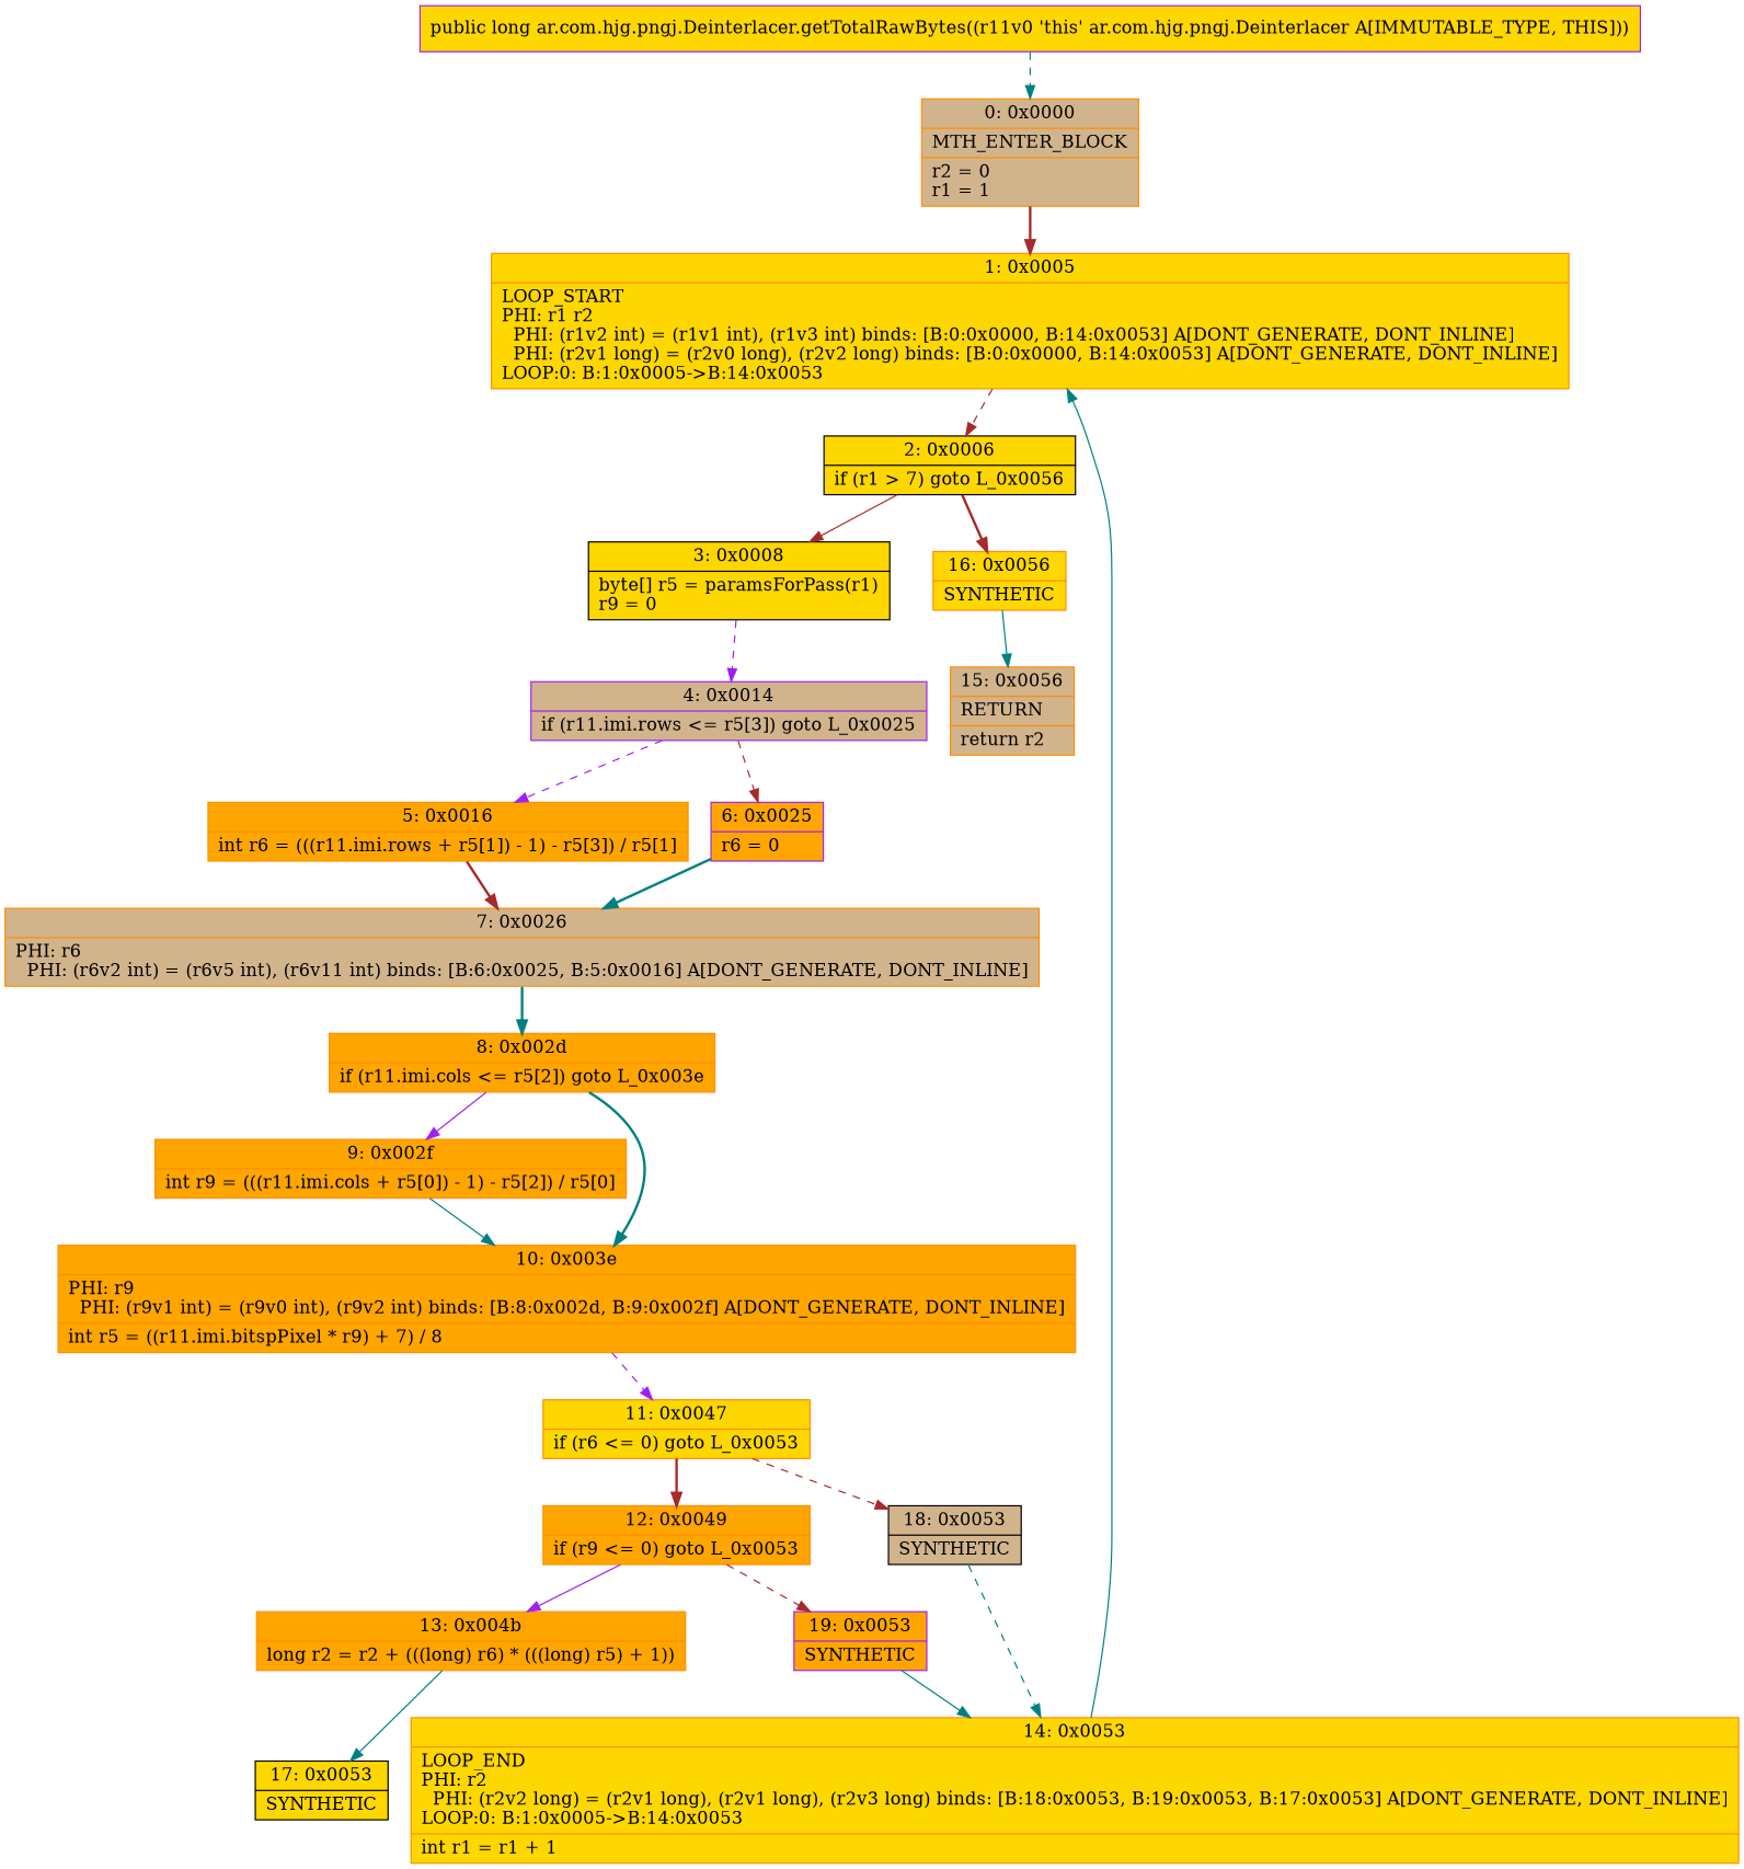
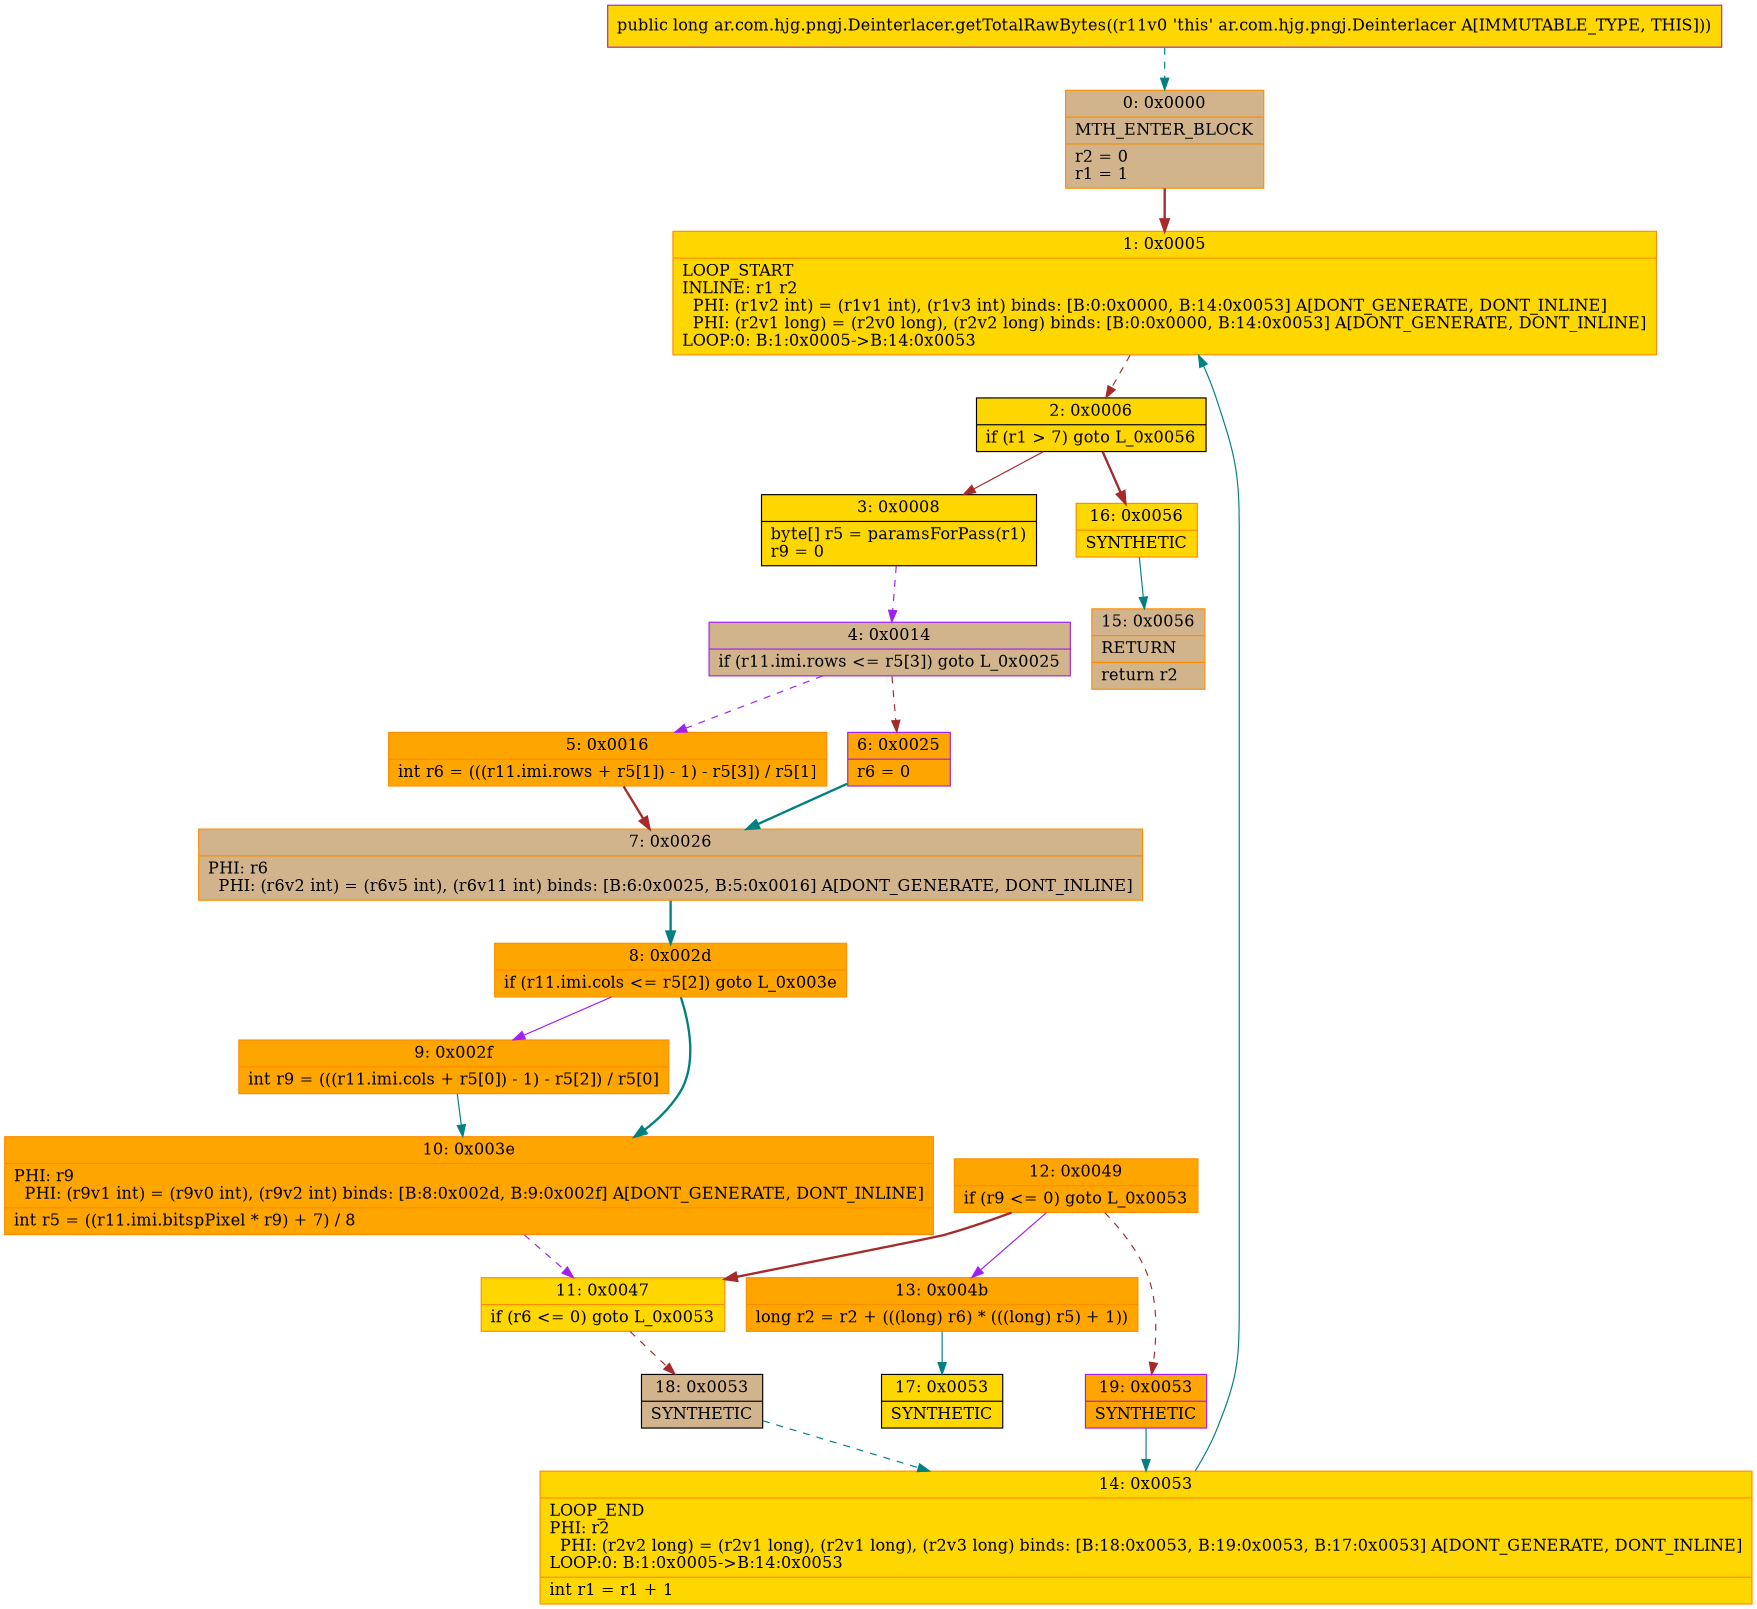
  digraph {
    node [color=darkorange fillcolor=gold shape=record style=filled]
    edge [color=teal style=dashed]
    n1 [fillcolor=tan label="{0\:\ 0x0000|MTH_ENTER_BLOCK\l|r2 = 0\lr1 = 1\l}"]
-   n2 [label="{1\:\ 0x0005|LOOP_START\lPHI: r1 r2 \l  PHI: (r1v2 int) = (r1v1 int), (r1v3 int) binds: [B:0:0x0000, B:14:0x0053] A[DONT_GENERATE, DONT_INLINE]\l  PHI: (r2v1 long) = (r2v0 long), (r2v2 long) binds: [B:0:0x0000, B:14:0x0053] A[DONT_GENERATE, DONT_INLINE]\lLOOP:0: B:1:0x0005\-\>B:14:0x0053\l}"]
+   n2 [label="{1\:\ 0x0005|LOOP_START\lINLINE: r1 r2 \l  PHI: (r1v2 int) = (r1v1 int), (r1v3 int) binds: [B:0:0x0000, B:14:0x0053] A[DONT_GENERATE, DONT_INLINE]\l  PHI: (r2v1 long) = (r2v0 long), (r2v2 long) binds: [B:0:0x0000, B:14:0x0053] A[DONT_GENERATE, DONT_INLINE]\lLOOP:0: B:1:0x0005\-\>B:14:0x0053\l}"]
    n3 [color=black label="{2\:\ 0x0006|if (r1 \> 7) goto L_0x0056\l}"]
    n4 [color=black label="{3\:\ 0x0008|byte[] r5 = paramsForPass(r1)\lr9 = 0\l}"]
    n5 [label="{16\:\ 0x0056|SYNTHETIC\l}"]
    n6 [color=purple fillcolor=tan label="{4\:\ 0x0014|if (r11.imi.rows \<= r5[3]) goto L_0x0025\l}"]
    n7 [fillcolor=tan label="{15\:\ 0x0056|RETURN\l|return r2\l}"]
    n8 [fillcolor=orange label="{5\:\ 0x0016|int r6 = (((r11.imi.rows + r5[1]) \- 1) \- r5[3]) \/ r5[1]\l}"]
    n9 [color=purple fillcolor=orange label="{6\:\ 0x0025|r6 = 0\l}"]
    n10 [fillcolor=tan label="{7\:\ 0x0026|PHI: r6 \l  PHI: (r6v2 int) = (r6v5 int), (r6v11 int) binds: [B:6:0x0025, B:5:0x0016] A[DONT_GENERATE, DONT_INLINE]\l}"]
    n11 [fillcolor=orange label="{8\:\ 0x002d|if (r11.imi.cols \<= r5[2]) goto L_0x003e\l}"]
    n12 [fillcolor=orange label="{9\:\ 0x002f|int r9 = (((r11.imi.cols + r5[0]) \- 1) \- r5[2]) \/ r5[0]\l}"]
    n13 [fillcolor=orange label="{10\:\ 0x003e|PHI: r9 \l  PHI: (r9v1 int) = (r9v0 int), (r9v2 int) binds: [B:8:0x002d, B:9:0x002f] A[DONT_GENERATE, DONT_INLINE]\l|int r5 = ((r11.imi.bitspPixel * r9) + 7) \/ 8\l}"]
    n14 [label="{11\:\ 0x0047|if (r6 \<= 0) goto L_0x0053\l}"]
    n15 [fillcolor=orange label="{12\:\ 0x0049|if (r9 \<= 0) goto L_0x0053\l}"]
    n16 [color=black fillcolor=tan label="{18\:\ 0x0053|SYNTHETIC\l}"]
    n17 [fillcolor=orange label="{13\:\ 0x004b|long r2 = r2 + (((long) r6) * (((long) r5) + 1))\l}"]
    n18 [color=purple fillcolor=orange label="{19\:\ 0x0053|SYNTHETIC\l}"]
    n19 [label="{14\:\ 0x0053|LOOP_END\lPHI: r2 \l  PHI: (r2v2 long) = (r2v1 long), (r2v1 long), (r2v3 long) binds: [B:18:0x0053, B:19:0x0053, B:17:0x0053] A[DONT_GENERATE, DONT_INLINE]\lLOOP:0: B:1:0x0005\-\>B:14:0x0053\l|int r1 = r1 + 1\l}"]
    n20 [color=black label="{17\:\ 0x0053|SYNTHETIC\l}"]
    n21 [color=purple label="{public long ar.com.hjg.pngj.Deinterlacer.getTotalRawBytes((r11v0 'this' ar.com.hjg.pngj.Deinterlacer A[IMMUTABLE_TYPE, THIS])) }"]
    n1 -> n2 [color=brown style=bold]
    n2 -> n3 [color=brown]
    n3 -> n4 [color=brown style=solid]
    n3 -> n5 [color=brown style=bold]
    n4 -> n6 [color=purple]
    n5 -> n7 [style=solid]
    n6 -> n8 [color=purple]
    n6 -> n9 [color=brown]
    n8 -> n10 [color=brown style=bold]
    n9 -> n10 [style=bold]
    n10 -> n11 [style=bold]
    n11 -> n12 [color=purple style=solid]
    n11 -> n13 [style=bold]
    n12 -> n13 [style=solid]
    n13 -> n14 [color=purple]
-   n14 -> n15 [color=brown style=bold]
+   n15 -> n14 [color=brown style=bold]
    n14 -> n16 [color=brown]
    n15 -> n17 [color=purple style=solid]
    n15 -> n18 [color=brown]
    n16 -> n19
    n17 -> n20 [style=solid]
    n18 -> n19 [style=solid]
    n19 -> n2 [style=solid]
    n21 -> n1
  }
